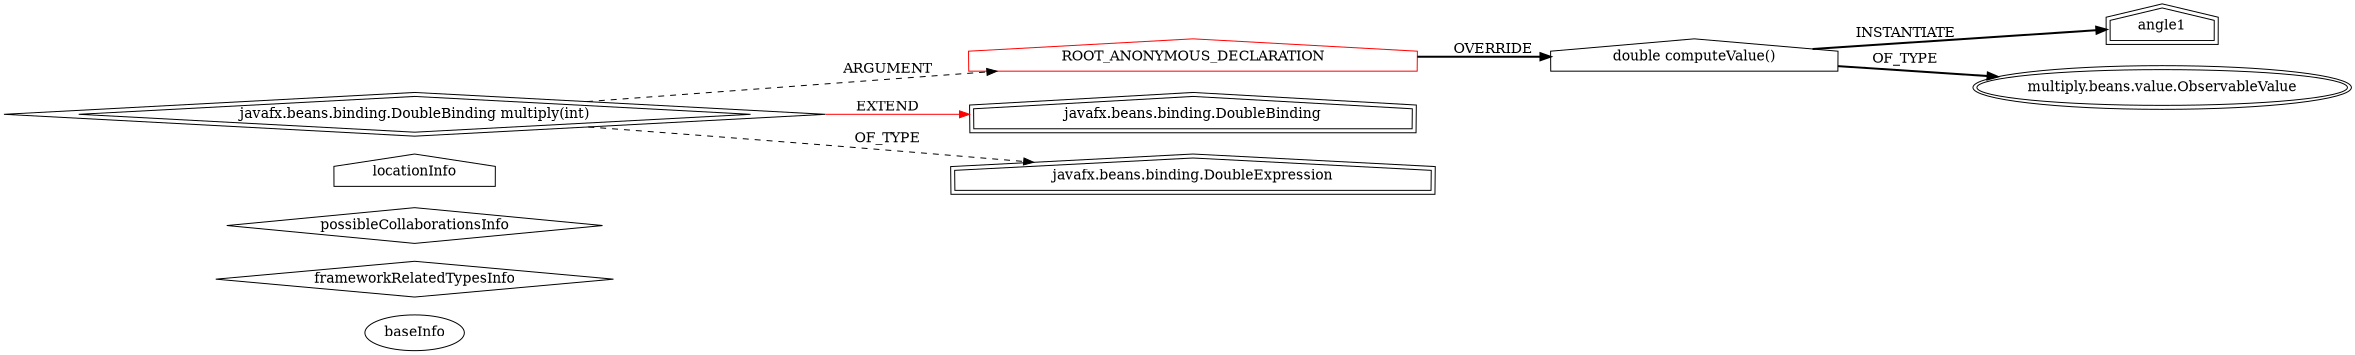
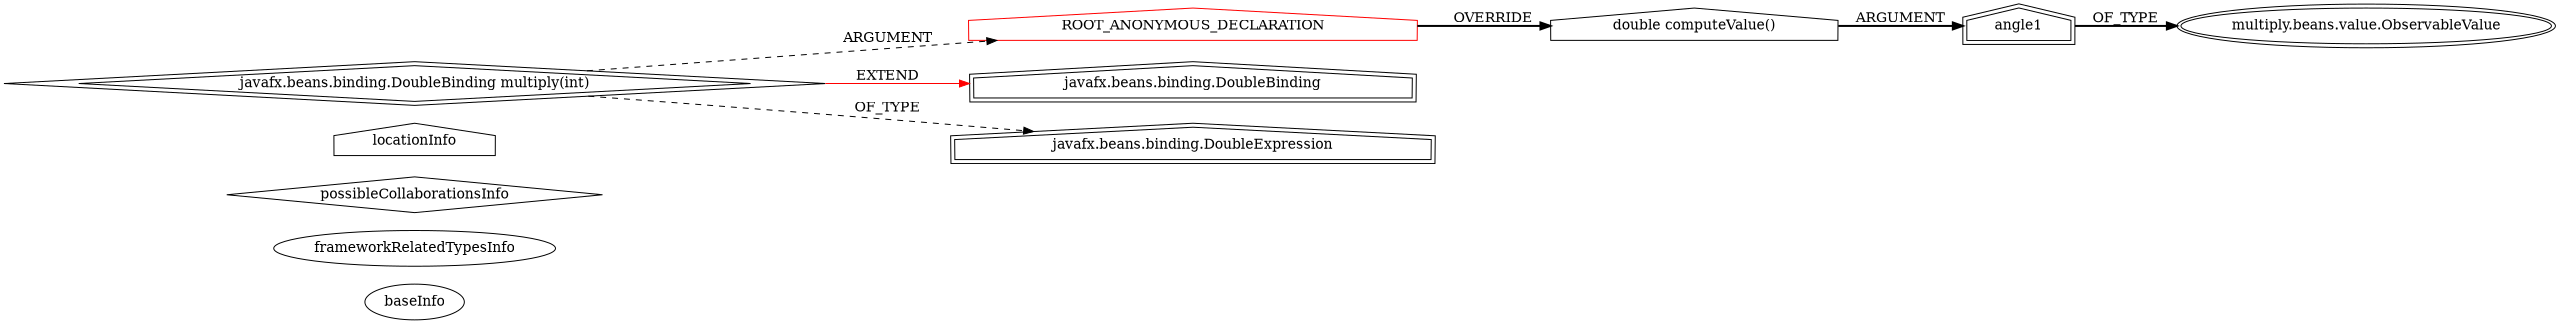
  digraph {
    rankdir=LR
    node [shape=house isFrameworkType=true]
    edge [style=bold]
    baseInfo [category=extension_graph graphId=343 isAnonymous=true possibleRelation=false shape=ellipse isFrameworkType=""]
-   frameworkRelatedTypesInfo [0="javafx.beans.binding.DoubleBinding" shape=diamond isFrameworkType=""]
+   frameworkRelatedTypesInfo [0="javafx.beans.binding.DoubleBinding" shape=ellipse isFrameworkType=""]
    possibleCollaborationsInfo [shape=diamond isFrameworkType=""]
    locationInfo [contextSignature="void createArrowHead(javafx.beans.property.DoubleProperty,javafx.beans.property.DoubleProperty,javafx.beans.property.DoubleProperty,javafx.beans.property.DoubleProperty)" filePath="/DenisTyschenko-JavaFx-Graph/JavaFx-Graph-master/src/main/java/graph/model/edge/DirectedEdge.java" graphId=343 projectName="DenisTyschenko-JavaFx-Graph" isFrameworkType=""]
    n5 [color=red isFrameworkType=false label=ROOT_ANONYMOUS_DECLARATION vertexType=ROOT_ANONYMOUS_DECLARATION]
    n6 [isFrameworkType=false label="double computeValue()" vertexType=OVERRIDING_METHOD_DECLARATION]
    n7 [label="javafx.beans.binding.DoubleBinding" peripheries=2 vertexType=FRAMEWORK_CLASS_TYPE]
    n8 [label=angle1 peripheries=2 vertexType=VARIABLE_EXPRESION]
    n9 [label="javafx.beans.binding.DoubleBinding multiply(int)" peripheries=2 shape=diamond vertexType=OUTSIDE_CALL]
    n10 [label="javafx.beans.binding.DoubleExpression" peripheries=2 vertexType=FRAMEWORK_CLASS_TYPE]
    n11 [label="multiply.beans.value.ObservableValue" peripheries=2 shape=ellipse vertexType=FRAMEWORK_INTERFACE_TYPE]
    n5 -> n6 [label=OVERRIDE]
-   n6 -> n8 [label=INSTANTIATE]
-   n6 -> n11 [label=OF_TYPE]
+   n6 -> n8 [label=ARGUMENT]
+   n8 -> n11 [label=OF_TYPE]
    n9 -> n5 [label=ARGUMENT style=dashed]
    n9 -> n7 [color=red label=EXTEND style=solid]
    n9 -> n10 [label=OF_TYPE style=dashed]
  }
